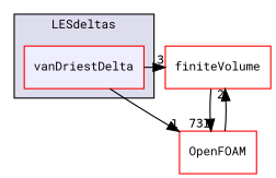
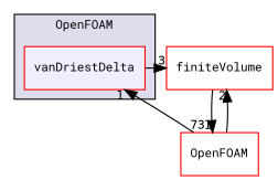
  digraph {
    compound=true
    fontname="Roboto Mono"
    node [color=red fontname="Roboto Mono" fontsize=10 shape=box]
    edge [fontname="Roboto Mono" labeldistance=1.5 labelfontname=Helvetica labelfontsize=10]
    n1 [fillcolor="#eeeeff" label=vanDriestDelta pencolor=black style=filled]
    n2 [label=finiteVolume]
    n3 [label=OpenFOAM]
    subgraph cluster_1 {
      bgcolor="#ddddee"
      fontsize=10
-     label=LESdeltas
+     label=OpenFOAM
      pencolor=black
      n1
    }
    n1 -> n2 [headlabel=3]
-   n1 -> n3 [headlabel=1]
+   n3 -> n1 [headlabel=1]
    n2 -> n3 [headlabel=731]
    n3 -> n2 [headlabel=2]
  }
